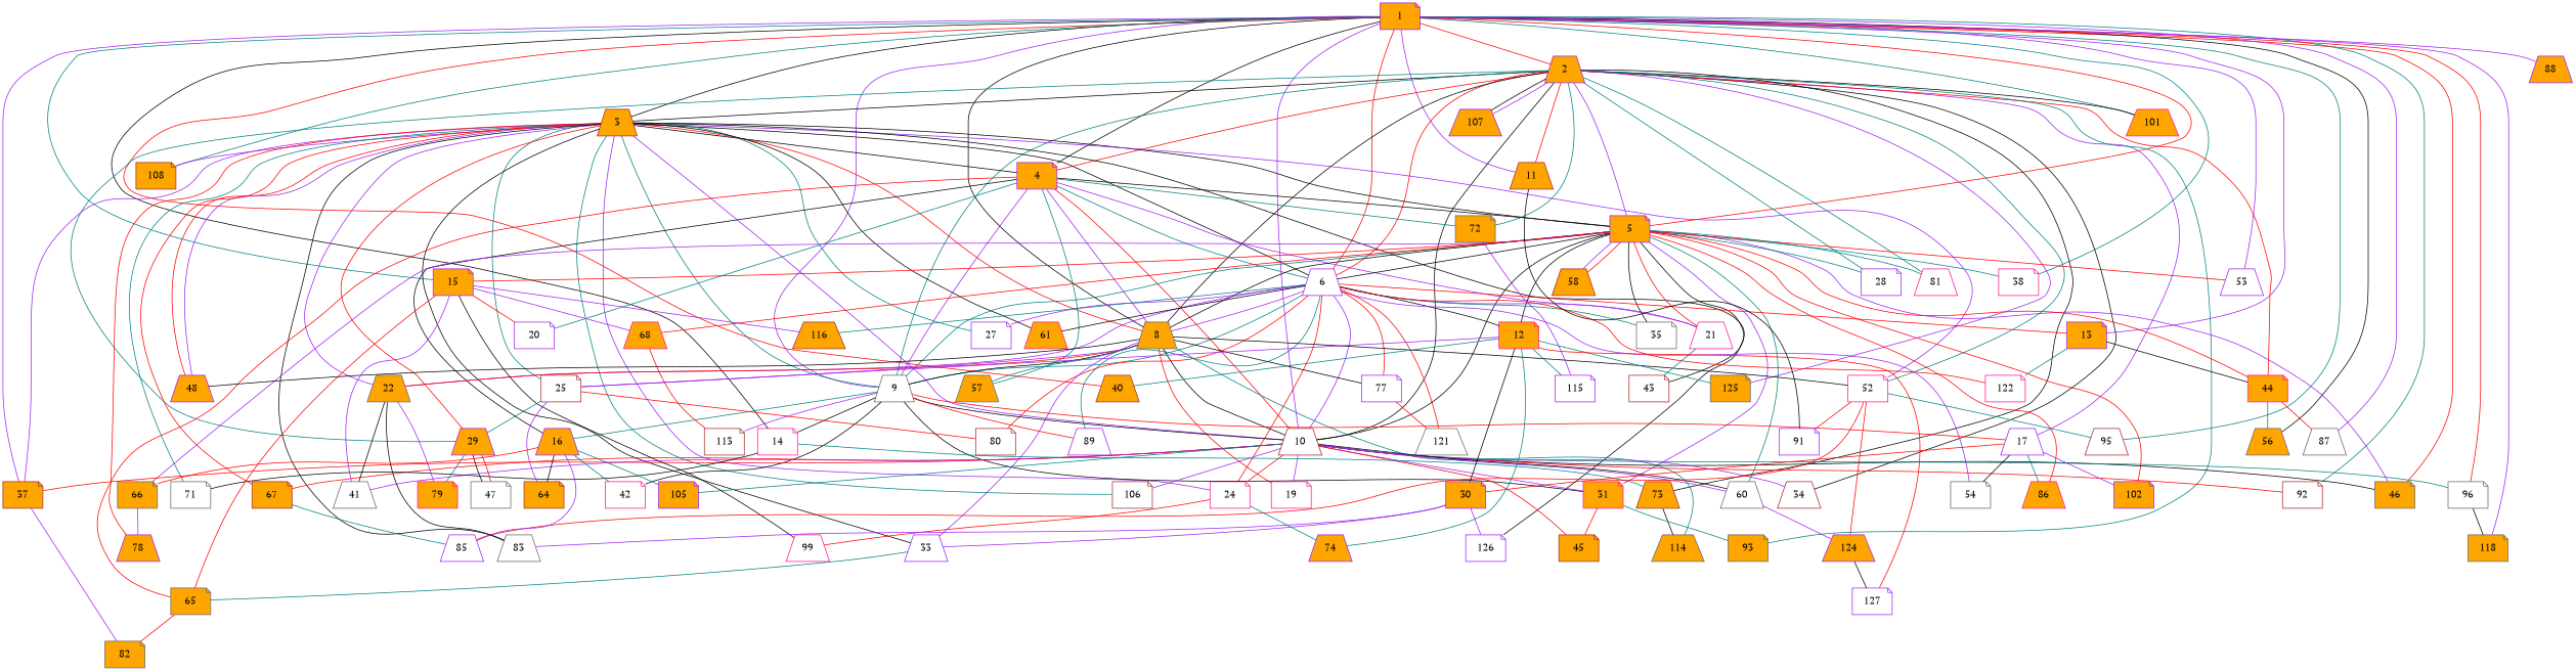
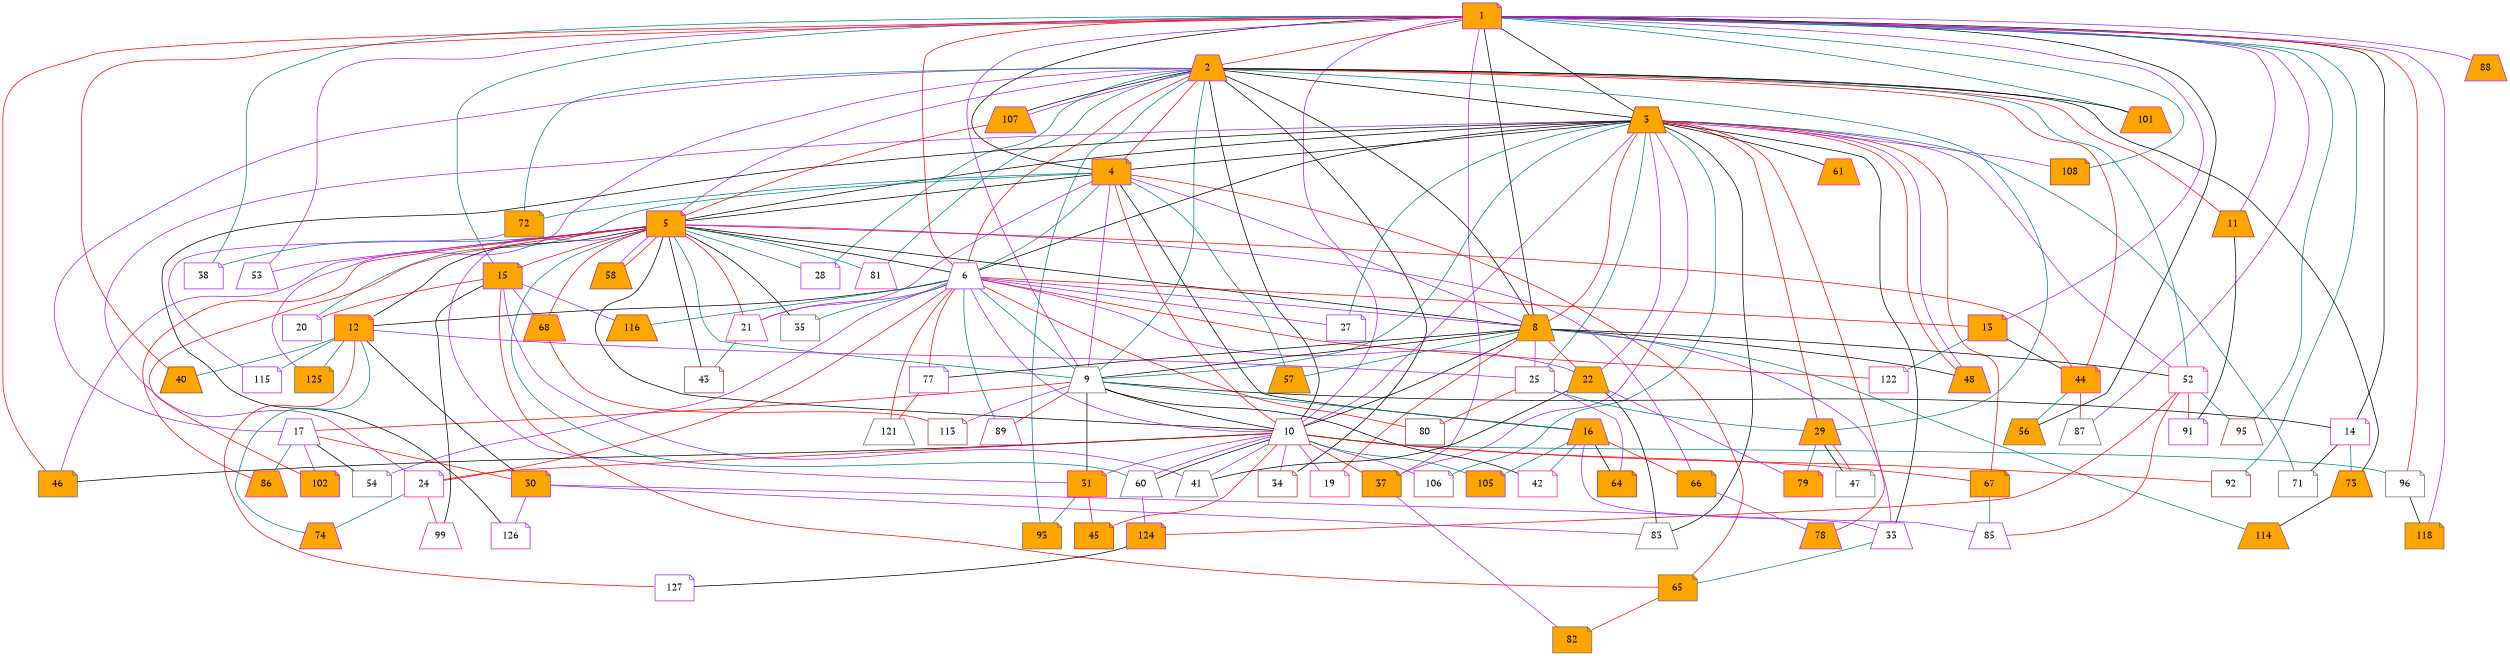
  graph {
    fontname="PT Serif"
    node [color=purple fillcolor=orange fontname="PT Serif" shape=note style=filled]
    edge [color=purple fontname="PT Serif"]
    1 [super="+7"]
    2 [shape=trapezium super="+123"]
    3 [color=brown shape=trapezium super="+94"]
    4 [super="+18"]
    5 [super="+111"]
    6 [fillcolor=white shape=trapezium super="+32"]
    8 [color=gray40 shape=trapezium super="+39"]
    9 [color=gray40 fillcolor=white shape=trapezium super="+70"]
    10 [color=brown fillcolor=white shape=trapezium super="+23"]
    11 [color=brown shape=trapezium super="+112"]
    13
    14 [color=deeppink fillcolor=white super="+75"]
    15
    37 [color=brown super="+51"]
-   38 [color=deeppink fillcolor=white super="+55"]
+   38 [fillcolor=white super="+55"]
    40 [color=brown shape=trapezium]
    46 [color=gray40 super="+117"]
    53 [fillcolor=white shape=trapezium]
    56 [color=gray40 shape=trapezium]
    87 [color=gray40 fillcolor=white shape=trapezium]
    88 [shape=trapezium]
    92 [color=brown fillcolor=white]
    95 [color=brown fillcolor=white shape=trapezium]
    96 [color=gray40 fillcolor=white]
    101 [color=deeppink shape=trapezium]
    108 [color=brown]
    118 [color=gray40]
    17 [fillcolor=white shape=trapezium super="+98"]
    28 [fillcolor=white]
    29 [shape=trapezium super="+63"]
-   34 [color=brown fillcolor=white shape=trapezium super="+103"]
+   34 [color=brown fillcolor=white super="+103"]
    44 [color=deeppink super="+69"]
    52 [color=deeppink fillcolor=white super="+62"]
    72 [color=gray40]
    73 [color=brown shape=trapezium]
    81 [color=deeppink fillcolor=white shape=trapezium]
    93 [color=gray40]
    107 [shape=trapezium]
    125 [color=gray40]
    22 [color=gray40 shape=trapezium super="+50"]
    24 [color=deeppink fillcolor=white super="+26"]
    25 [color=brown fillcolor=white super="+59"]
    27 [fillcolor=white]
    33 [fillcolor=white shape=trapezium]
    48 [shape=trapezium super="+84"]
    61 [color=deeppink shape=trapezium]
    67 [color=brown]
    71 [color=gray40 fillcolor=white]
    78 [shape=trapezium]
    83 [color=gray40 fillcolor=white shape=trapezium super="+110"]
    106 [color=brown fillcolor=white]
    126 [fillcolor=white]
    16 [shape=trapezium super="+36"]
    20 [fillcolor=white]
    21 [color=deeppink fillcolor=white shape=trapezium super="+49"]
    57 [color=gray40 shape=trapezium]
    65 [color=gray40 super="+100"]
    12 [color=deeppink super="+90"]
    31 [color=deeppink super="+76"]
    35 [color=gray40 fillcolor=white]
    43 [color=brown fillcolor=white]
    58 [color=brown shape=trapezium]
    60 [color=gray40 fillcolor=white shape=trapezium]
    66 [color=gray40]
    68 [color=deeppink shape=trapezium]
    86 [color=deeppink shape=trapezium]
    102
    54 [color=gray40 fillcolor=white]
    77 [fillcolor=white]
    80 [color=brown fillcolor=white]
    89 [fillcolor=white shape=trapezium]
    116 [color=brown shape=trapezium]
    121 [color=gray40 fillcolor=white shape=trapezium]
    122 [color=deeppink fillcolor=white]
    19 [color=deeppink fillcolor=white]
    114 [color=gray40 shape=trapezium]
    42 [color=deeppink fillcolor=white]
    113 [color=brown fillcolor=white]
    41 [color=gray40 fillcolor=white shape=trapezium super="+104"]
    45 [color=brown]
    105
    91 [fillcolor=white]
    99 [color=deeppink fillcolor=white shape=trapezium]
    82 [color=gray40]
    30 [super="+109"]
    79 [color=deeppink]
    47 [color=gray40 fillcolor=white]
    85 [fillcolor=white shape=trapezium super="+97"]
-   124 [shape=trapezium]
+   124
    115 [fillcolor=white]
    74 [shape=trapezium]
    64 [color=brown]
    127 [fillcolor=white]
    1 -- 2 [color=red weight=2]
    1 -- 3 [color=black weight=2]
    1 -- 4 [color=black weight=2]
-   1 -- 5 [color=red weight=2]
+   107 -- 5 [color=red weight=2]
    1 -- 6 [color=red weight=2]
    1 -- 8 [color=black weight=2]
    1 -- 9 [weight=2]
    1 -- 10 [weight=3]
    1 -- 11
    1 -- 13
    1 -- 14 [color=black weight=2]
    1 -- 15 [color=teal]
    1 -- 37
    1 -- 38 [color=teal weight=2]
    1 -- 40 [color=red]
    1 -- 46 [color=red]
    1 -- 53
    1 -- 56 [color=black]
    1 -- 87
    1 -- 88 [weight=2]
    1 -- 92 [color=teal]
    1 -- 95 [color=teal]
    1 -- 96 [color=red]
    1 -- 101 [color=teal]
    1 -- 108 [color=teal]
    1 -- 118
    2 -- 3 [color=black]
    2 -- 4 [color=red]
    2 -- 5
    2 -- 6 [color=red]
    2 -- 8 [color=black]
    2 -- 9 [color=teal]
    2 -- 10 [color=black]
    2 -- 11 [color=red]
    2 -- 101 [color=black]
    2 -- 17
    2 -- 28 [color=teal]
    2 -- 29 [color=teal]
    2 -- 34 [color=black]
    2 -- 44 [color=red]
    2 -- 52 [color=teal]
    2 -- 72 [color=teal]
    2 -- 73 [color=black]
    2 -- 81 [color=teal]
    2 -- 93 [color=teal]
    2 -- 107 [color=black]
    2 -- 107
    2 -- 125
    3 -- 4 [color=black]
    3 -- 5 [color=black]
    3 -- 6 [color=black weight=2]
    3 -- 8 [color=red]
    3 -- 9 [color=teal]
    3 -- 10
    3 -- 37
    3 -- 108
    3 -- 29 [color=red]
    3 -- 52
    3 -- 22
    3 -- 24
    3 -- 25 [color=teal]
    3 -- 27 [color=teal]
    3 -- 33 [color=black]
    3 -- 48 [color=red]
    3 -- 48
    3 -- 61 [color=black]
    3 -- 67 [color=red]
    3 -- 71 [color=teal]
    3 -- 78 [color=red]
    3 -- 83 [color=black]
    3 -- 106 [color=teal]
    3 -- 126 [color=black]
    4 -- 5 [color=black]
    4 -- 6 [color=teal]
    4 -- 8
    4 -- 9 [weight=3]
    4 -- 10 [color=red]
    4 -- 72 [color=teal]
    4 -- 16 [color=black weight=2]
    4 -- 20 [color=teal]
    4 -- 21
    4 -- 57 [color=teal]
    4 -- 65 [color=red]
    5 -- 6 [color=black]
    5 -- 8 [color=black]
    5 -- 9 [color=teal]
    5 -- 10 [color=black]
    5 -- 15 [color=red]
    5 -- 38 [color=teal]
    5 -- 46
-   5 -- 53 [color=red]
+   5 -- 53
    5 -- 28 [color=teal]
    5 -- 44 [color=red]
    5 -- 81 [color=teal]
    5 -- 21 [color=red]
    5 -- 12 [color=black]
    5 -- 31
    5 -- 35 [color=black]
    5 -- 43 [color=black]
    5 -- 58
    5 -- 58 [color=red]
    5 -- 60 [color=teal]
    5 -- 66
    5 -- 68 [color=red]
    5 -- 86 [color=red]
    5 -- 102 [color=red]
    6 -- 8
    6 -- 9 [color=teal]
    6 -- 10
    6 -- 13 [color=red]
    6 -- 22
    6 -- 24 [color=red]
    6 -- 27
-   6 -- 61 [color=black]
    6 -- 21
    6 -- 12 [color=black weight=2]
    6 -- 35 [color=teal]
    6 -- 54
    6 -- 77 [color=red]
    6 -- 80 [color=red]
    6 -- 89 [color=teal]
    6 -- 116 [color=teal]
    6 -- 121 [color=red]
    6 -- 122 [color=red]
    8 -- 9 [color=black]
    8 -- 10 [color=black weight=2]
    8 -- 52 [color=black]
    8 -- 22 [color=red]
    8 -- 25
    8 -- 33
    8 -- 48 [color=black]
    8 -- 57 [color=teal]
    8 -- 77 [color=black]
    8 -- 19 [color=red]
    8 -- 114 [color=teal]
    9 -- 10 [color=black]
    9 -- 14 [color=black]
    9 -- 17 [color=red weight=2]
    9 -- 16 [color=teal]
    9 -- 31 [color=black]
    9 -- 89 [color=red]
    9 -- 42 [color=black]
    9 -- 113
    10 -- 37 [color=red weight=2]
    10 -- 46 [color=black]
    10 -- 92 [color=red]
    10 -- 96 [color=teal]
    10 -- 34 [weight=2]
    10 -- 24 [color=red]
    10 -- 67 [color=red]
    10 -- 106
    10 -- 31
    10 -- 60
    10 -- 60 [color=black]
    10 -- 19
    10 -- 41
    10 -- 45 [color=red]
    10 -- 105 [color=teal]
    11 -- 91 [color=black weight=2]
    13 -- 44 [color=black]
    13 -- 122 [color=teal]
    14 -- 73 [color=teal]
    14 -- 71 [color=black]
    15 -- 20 [color=red]
    15 -- 65 [color=red]
    15 -- 68
    15 -- 116
    15 -- 41
    15 -- 99 [color=black]
    37 -- 82
    96 -- 118 [color=black]
    17 -- 86 [color=teal]
    17 -- 102
    17 -- 54 [color=black]
    17 -- 30 [color=red]
    29 -- 79 [color=teal]
    29 -- 47 [color=black]
    29 -- 47 [color=red]
    44 -- 56 [color=teal]
    44 -- 87 [color=red]
    52 -- 95 [color=teal]
    52 -- 91 [color=red]
    52 -- 85 [color=red]
    52 -- 124 [color=red]
    72 -- 115
    73 -- 114 [color=black]
    22 -- 83 [color=black]
    22 -- 41 [color=black]
    22 -- 79
    24 -- 99 [color=red]
    24 -- 74 [color=teal]
    25 -- 29 [color=teal]
    25 -- 80 [color=red]
    25 -- 64
    33 -- 65 [color=teal]
    67 -- 85 [color=teal]
    16 -- 66 [color=red]
    16 -- 42 [color=teal]
    16 -- 105 [color=teal]
    16 -- 85
    16 -- 64 [color=black]
    21 -- 43 [color=teal]
    65 -- 82 [color=red]
    12 -- 40 [color=teal]
    12 -- 125 [color=teal]
    12 -- 25
    12 -- 30 [color=black]
    12 -- 115 [color=teal]
    12 -- 74 [color=teal]
    12 -- 127 [color=red]
    31 -- 93 [color=teal]
    31 -- 45 [color=red]
    60 -- 124
    66 -- 78
    68 -- 113 [color=red]
    77 -- 121 [color=red]
    30 -- 33
    30 -- 83
    30 -- 126
    124 -- 127 [color=black]
  }
